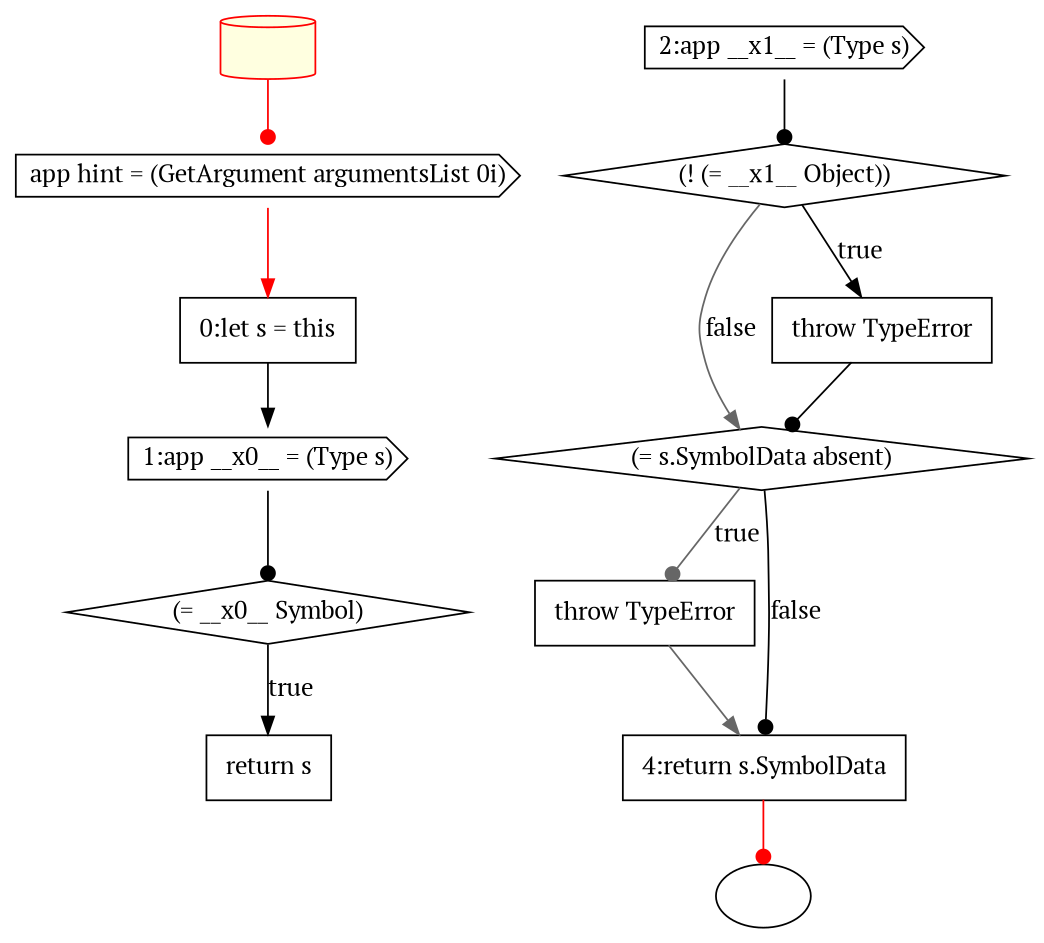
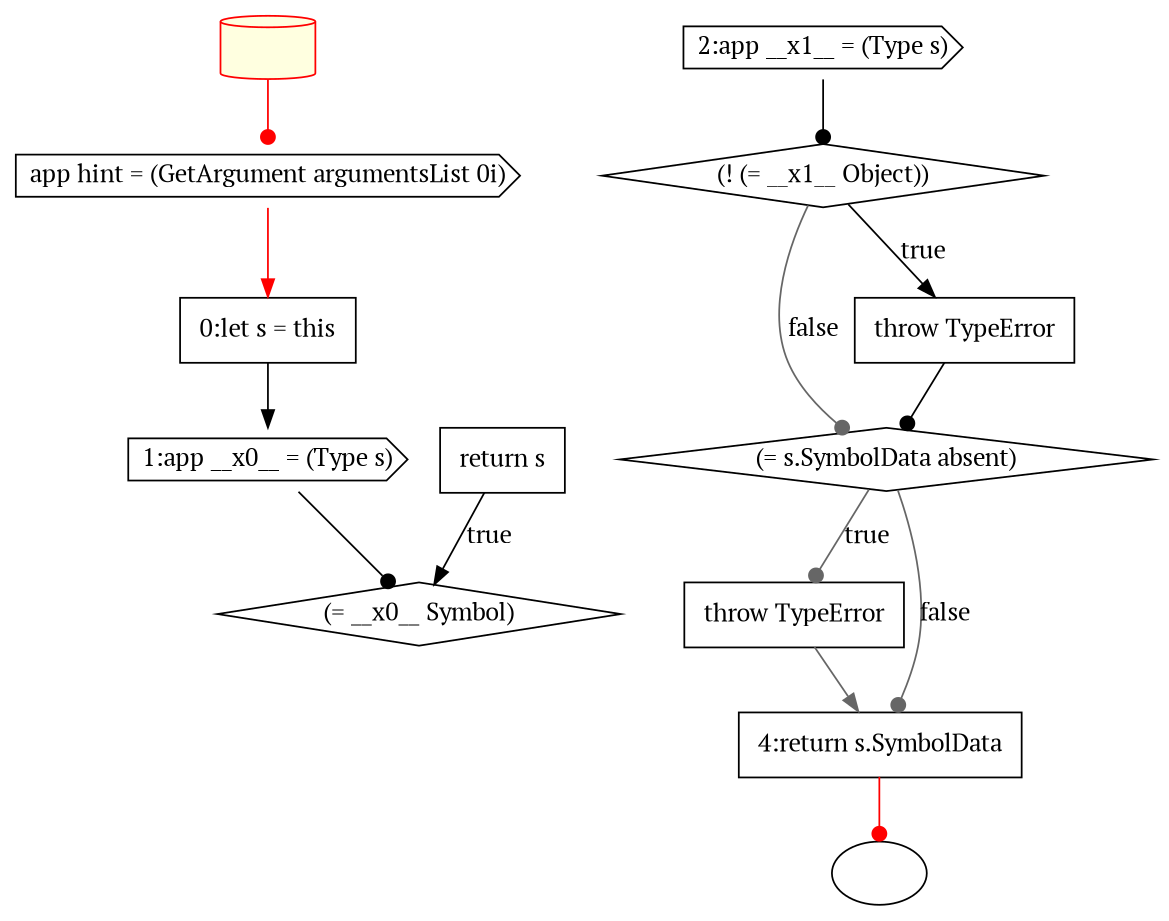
  digraph {
    fontname="PT Serif"
    node [color=black fillcolor=white fontname="PT Serif" shape=none style=filled]
    edge [arrowhead=dot color=black fontname="PT Serif"]
    n1 [color=red fillcolor=lightyellow label=" " shape=cylinder]
    n2 [label=<<font color="black">app hint = (GetArgument argumentsList 0i)</font>> shape=cds]
    n3 [label=<<font color="black">     <table border="0" cellborder="1" cellspacing="0" cellpadding="10">       <tr><td align="left">0:let s = this</td></tr>     </table>   </font>> margin=0]
    n4 [label=<<font color="black">     <table border="0" cellborder="1" cellspacing="0" cellpadding="10">       <tr><td align="left">throw TypeError</td></tr>     </table>   </font>> margin=0]
    n5 [label=<<font color="black">     <table border="0" cellborder="1" cellspacing="0" cellpadding="10">       <tr><td align="left">4:return s.SymbolData</td></tr>     </table>   </font>> margin=0]
    n6 [label=" " shape=ellipse]
    n7 [label=<<font color="black">2:app __x1__ = (Type s)</font>> shape=cds]
    n8 [label=<<font color="black">(! (= __x1__ Object))</font>> shape=diamond]
    n9 [label=<<font color="black">(= s.SymbolData absent)</font>> shape=diamond]
    n10 [label=<<font color="black">     <table border="0" cellborder="1" cellspacing="0" cellpadding="10">       <tr><td align="left">throw TypeError</td></tr>     </table>   </font>> margin=0]
    n11 [label=<<font color="black">1:app __x0__ = (Type s)</font>> shape=cds]
    n12 [label=<<font color="black">(= __x0__ Symbol)</font>> shape=diamond]
    n13 [label=<<font color="black">     <table border="0" cellborder="1" cellspacing="0" cellpadding="10">       <tr><td align="left">return s</td></tr>     </table>   </font>> margin=0]
    n1 -> n2 [color=red]
    n2 -> n3 [arrowhead=normal color=red]
    n3 -> n11 [arrowhead=normal]
    n4 -> n5 [arrowhead=normal color=gray40]
    n5 -> n6 [color=red]
    n7 -> n8
-   n8 -> n9 [arrowhead=normal color=gray40 label=<<font color="black">false</font>>]
+   n8 -> n9 [color=gray40 label=<<font color="black">false</font>>]
    n8 -> n10 [arrowhead=normal label=<<font color="black">true</font>>]
    n9 -> n4 [color=gray40 label=<<font color="black">true</font>>]
-   n9 -> n5 [label=<<font color="black">false</font>>]
+   n9 -> n5 [color=gray40 label=<<font color="black">false</font>>]
    n10 -> n9
    n11 -> n12
-   n12 -> n13 [arrowhead=normal label=<<font color="black">true</font>>]
+   n13 -> n12 [arrowhead=normal label=<<font color="black">true</font>>]
  }
